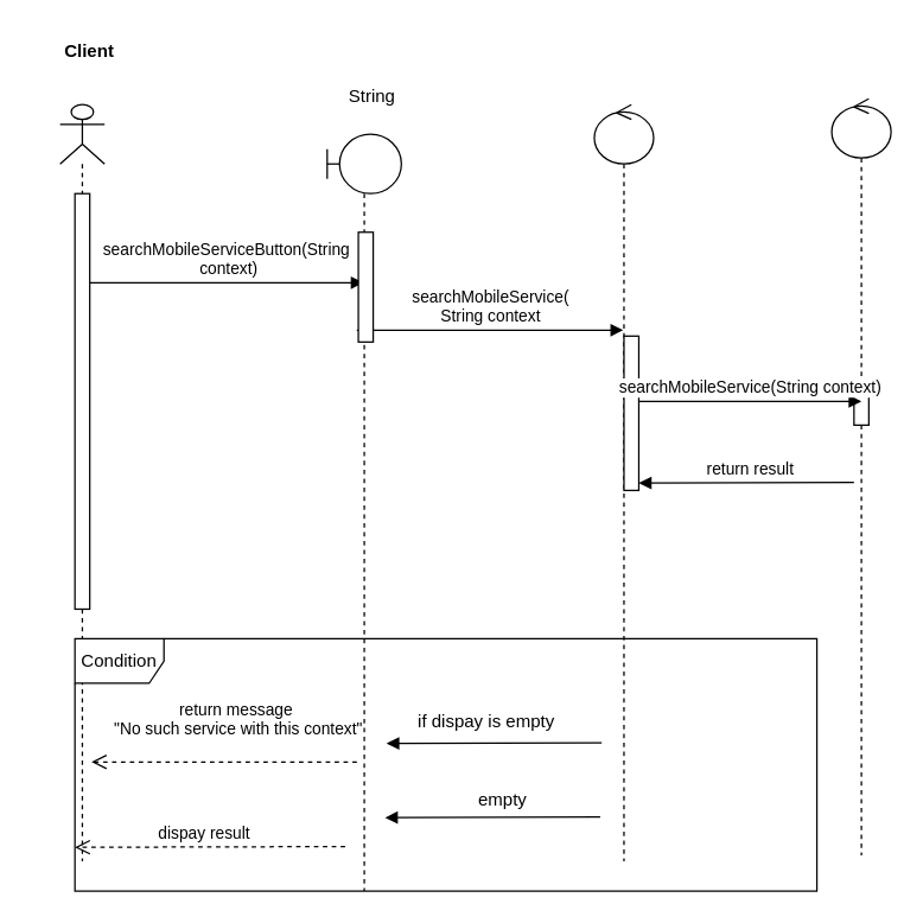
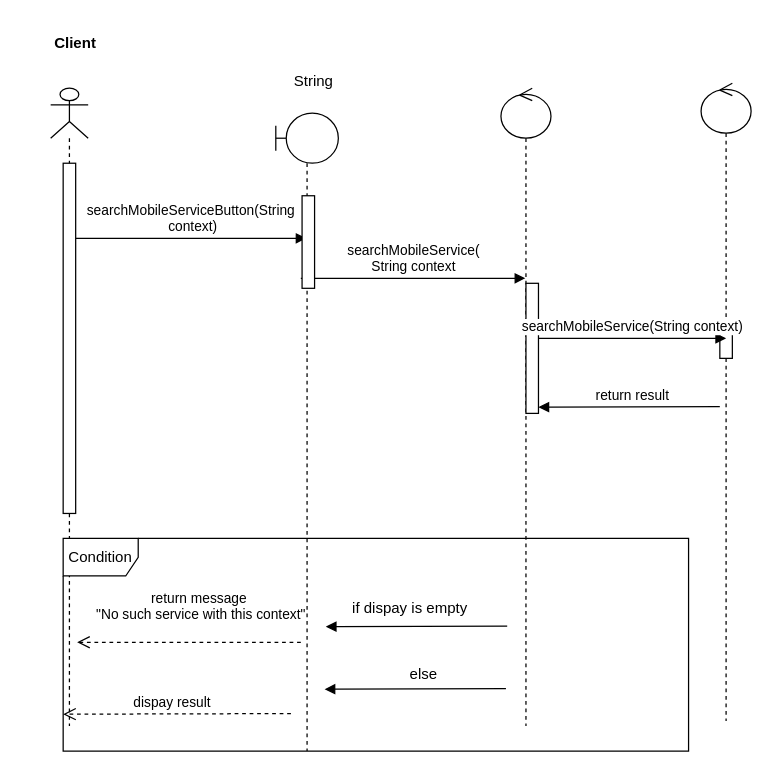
  <mxCell id="0" />
  <mxCell id="1" parent="0" />
  <mxCell id="2" value="" style="shape=umlLifeline;participant=umlActor;perimeter=lifelinePerimeter;whiteSpace=wrap;html=1;container=1;collapsible=0;recursiveResize=0;verticalAlign=top;spacingTop=36;outlineConnect=0;" parent="1" vertex="1"><mxGeometry x="40" y="70" width="30" height="510" as="geometry" /></mxCell>
  <mxCell id="3" value="searchMobileServiceButton(String&lt;br&gt;&amp;nbsp;context)" style="html=1;verticalAlign=bottom;endArrow=block;rounded=0;" parent="2" edge="1"><mxGeometry width="80" relative="1" as="geometry"><mxPoint x="20" y="120" as="sourcePoint" /><mxPoint x="204.5" y="120" as="targetPoint" /></mxGeometry></mxCell>
  <mxCell id="4" value="" style="html=1;points=[];perimeter=orthogonalPerimeter;" parent="2" vertex="1"><mxGeometry x="10" y="60" width="10" height="280" as="geometry" /></mxCell>
  <mxCell id="5" value="Client" style="text;align=center;fontStyle=1;verticalAlign=middle;spacingLeft=3;spacingRight=3;strokeColor=none;rotatable=0;points=[[0,0.5],[1,0.5]];portConstraint=eastwest;" parent="1" vertex="1"><mxGeometry x="20" y="20" width="80" height="26" as="geometry" /></mxCell>
  <mxCell id="6" value="" style="shape=umlLifeline;participant=umlControl;perimeter=lifelinePerimeter;whiteSpace=wrap;html=1;container=1;collapsible=0;recursiveResize=0;verticalAlign=top;spacingTop=36;outlineConnect=0;" parent="1" vertex="1"><mxGeometry x="400" y="70" width="40" height="510" as="geometry" /></mxCell>
  <mxCell id="7" value="" style="html=1;points=[];perimeter=orthogonalPerimeter;" parent="6" vertex="1"><mxGeometry x="20" y="156" width="10" height="104" as="geometry" /></mxCell>
  <mxCell id="8" value="" style="shape=umlLifeline;participant=umlControl;perimeter=lifelinePerimeter;whiteSpace=wrap;html=1;container=1;collapsible=0;recursiveResize=0;verticalAlign=top;spacingTop=36;outlineConnect=0;" parent="1" vertex="1"><mxGeometry x="560" y="66" width="40" height="510" as="geometry" /></mxCell>
  <mxCell id="9" value="" style="html=1;points=[];perimeter=orthogonalPerimeter;" parent="8" vertex="1"><mxGeometry x="15" y="194" width="10" height="26" as="geometry" /></mxCell>
  <mxCell id="10" value="searchMobileService(String context)" style="html=1;verticalAlign=bottom;endArrow=block;rounded=0;exitX=1;exitY=0.423;exitDx=0;exitDy=0;exitPerimeter=0;" parent="1" source="7" edge="1"><mxGeometry x="0.003" width="80" relative="1" as="geometry"><mxPoint x="440" y="270" as="sourcePoint" /><mxPoint x="580" y="270" as="targetPoint" /><mxPoint as="offset" /></mxGeometry></mxCell>
  <mxCell id="11" value="return result" style="html=1;verticalAlign=bottom;endArrow=block;rounded=0;" parent="1" edge="1"><mxGeometry x="-0.032" width="80" relative="1" as="geometry"><mxPoint x="575" y="324.5" as="sourcePoint" /><mxPoint x="430" y="325" as="targetPoint" /><mxPoint as="offset" /></mxGeometry></mxCell>
  <mxCell id="12" value="" style="shape=umlLifeline;participant=umlBoundary;perimeter=lifelinePerimeter;whiteSpace=wrap;html=1;container=1;collapsible=0;recursiveResize=0;verticalAlign=top;spacingTop=36;outlineConnect=0;" vertex="1" parent="1"><mxGeometry x="220" y="90" width="50" height="510" as="geometry" /></mxCell>
  <mxCell id="13" value="searchMobileService(&lt;br&gt;String context" style="html=1;verticalAlign=bottom;endArrow=block;rounded=0;" edge="1" parent="12"><mxGeometry x="0.003" width="80" relative="1" as="geometry"><mxPoint x="20" y="132" as="sourcePoint" /><mxPoint x="199.5" y="132" as="targetPoint" /><mxPoint as="offset" /></mxGeometry></mxCell>
  <mxCell id="14" value="" style="html=1;points=[];perimeter=orthogonalPerimeter;" vertex="1" parent="12"><mxGeometry x="21" y="66" width="10" height="74" as="geometry" /></mxCell>
  <mxCell id="15" value="&lt;div style=&quot;text-align: start;&quot;&gt;&lt;span style=&quot;background-color: initial; font-size: 0px;&quot;&gt;&lt;font face=&quot;monospace&quot; color=&quot;rgba(0, 0, 0, 0)&quot;&gt;sgrfjttfytلباافبف&lt;/font&gt;&lt;/span&gt;&lt;/div&gt;" style="text;html=1;align=center;verticalAlign=middle;resizable=0;points=[];autosize=1;strokeColor=none;fillColor=none;" vertex="1" parent="1"><mxGeometry x="230" y="35" width="20" height="30" as="geometry" /></mxCell>
  <mxCell id="16" value="String&lt;br&gt;" style="text;html=1;align=center;verticalAlign=middle;resizable=0;points=[];autosize=1;strokeColor=none;fillColor=none;" vertex="1" parent="1"><mxGeometry x="210" y="50" width="80" height="30" as="geometry" /></mxCell>
  <mxCell id="17" value="Condition" style="shape=umlFrame;whiteSpace=wrap;html=1;" vertex="1" parent="1"><mxGeometry x="50" y="430" width="500" height="170" as="geometry" /></mxCell>
  <mxCell id="18" value="return message&amp;nbsp;&lt;br&gt;&quot;No such service with this context&quot;" style="html=1;verticalAlign=bottom;endArrow=open;dashed=1;endSize=8;rounded=0;startArrow=none;entryX=1.117;entryY=0.132;entryDx=0;entryDy=0;entryPerimeter=0;" edge="1" parent="1"><mxGeometry x="-0.105" y="-13" relative="1" as="geometry"><mxPoint x="240" y="513.004" as="sourcePoint" /><mxPoint x="61.17" y="513.004" as="targetPoint" /><mxPoint as="offset" /></mxGeometry></mxCell>
  <mxCell id="19" value="dispay result" style="html=1;verticalAlign=bottom;endArrow=open;dashed=1;endSize=8;rounded=0;exitX=0.389;exitY=0.393;exitDx=0;exitDy=0;exitPerimeter=0;entryX=1.2;entryY=0.89;entryDx=0;entryDy=0;entryPerimeter=0;" edge="1" parent="1"><mxGeometry x="0.048" relative="1" as="geometry"><mxPoint x="232.08" y="570" as="sourcePoint" /><mxPoint x="50" y="570.49" as="targetPoint" /><mxPoint as="offset" /></mxGeometry></mxCell>
  <mxCell id="20" value="if dispay is empty" style="text;html=1;strokeColor=none;fillColor=none;align=center;verticalAlign=middle;whiteSpace=wrap;rounded=0;" vertex="1" parent="1"><mxGeometry x="259" y="477" width="137" height="17" as="geometry" /></mxCell>
  <mxCell id="21" value="" style="html=1;verticalAlign=bottom;endArrow=block;rounded=0;" edge="1" parent="1"><mxGeometry x="-0.032" width="80" relative="1" as="geometry"><mxPoint x="405" y="500" as="sourcePoint" /><mxPoint x="260" y="500.5" as="targetPoint" /><mxPoint as="offset" /></mxGeometry></mxCell>
  <mxCell id="22" value="" style="html=1;verticalAlign=bottom;endArrow=block;rounded=0;" edge="1" parent="1"><mxGeometry x="1" y="246" width="80" relative="1" as="geometry"><mxPoint x="404" y="550" as="sourcePoint" /><mxPoint x="259" y="550.5" as="targetPoint" /><mxPoint x="-121" y="-31" as="offset" /></mxGeometry></mxCell>
- <mxCell id="23" value="empty" style="text;html=1;strokeColor=none;fillColor=none;align=center;verticalAlign=middle;whiteSpace=wrap;rounded=0;" vertex="1" parent="1"><mxGeometry x="270" y="530" width="137" height="17" as="geometry" /></mxCell>
+ <mxCell id="23" value="else" style="text;html=1;strokeColor=none;fillColor=none;align=center;verticalAlign=middle;whiteSpace=wrap;rounded=0;" vertex="1" parent="1"><mxGeometry x="270" y="530" width="137" height="17" as="geometry" /></mxCell>
